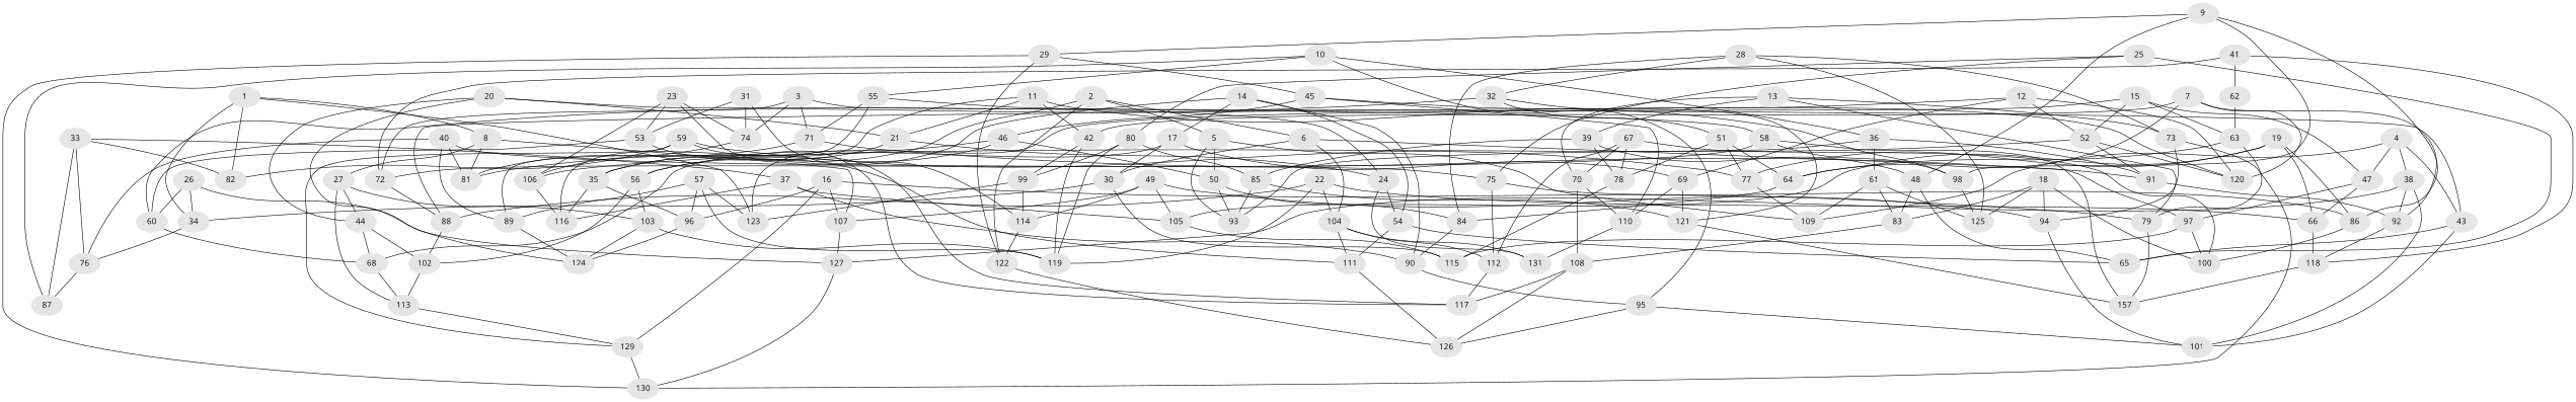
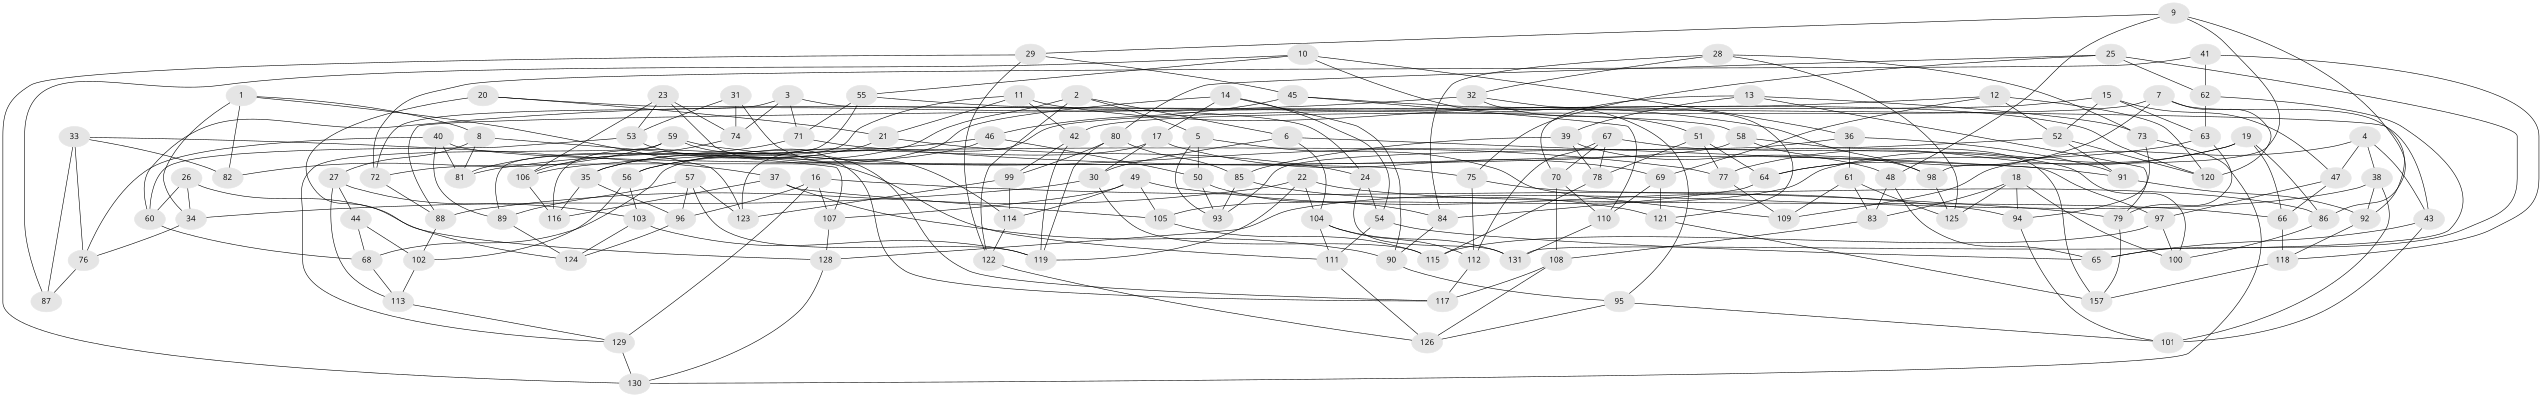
  graph {
    fontname="Open Sans"
    node [color=gray90 fontname="Open Sans" style=filled]
    edge [fontname="Open Sans"]
    1
    8
    34
    82
    123
    27
    81
    107
    76
    2
    5
    6
    35
    122
    109
    50
    93
    30
    97
    104
    116
    96
    126
    3
    43
    71
    72
    74
    65
    101
    91
    88
    106
    4
    38
    47
    92
-   128 [label=127]
+   128
    66
    84
    115
    100
    131
    111
    112
    7
    42
    64
    120
    119
    99
    118
    44
    103
    113
    9
    29
    48
    86
    98
    45
    130
    83
    125
    10
    36
    55
    87
    95
    61
    89
    58
    11
    21
    24
    12
    52
    69
    121
    110
    102
    13
    39
    70
    73
    79
    78
    85
    108
    94
    n91 [label=157]
    14
    17
    54
    56
    90
    68
    15
    63
    16
    129
    124
    18
    19
    77
    105
    20
    22
    23
    53
    117
    60
    25
    62
    75
    80
    26
    28
    32
    51
    46
    31
    114
    33
    37
    40
    41
    49
    57
    59
    67
    1 -- 8
    1 -- 34
    1 -- 82
    1 -- 123
    8 -- 27
    8 -- 81
    8 -- 107
    34 -- 76
    27 -- 44
    27 -- 103
    27 -- 113
    107 -- 128
    76 -- 87
    2 -- 5
    2 -- 6
    2 -- 35
    2 -- 122
    5 -- 109
    5 -- 50
    5 -- 93
    6 -- 30
    6 -- 97
    6 -- 104
    35 -- 116
    35 -- 96
    122 -- 126
    50 -- 93
    50 -- 84
    30 -- 34
    30 -- 115
    97 -- 115
    97 -- 100
    104 -- 131
    104 -- 111
    104 -- 112
    96 -- 124
    3 -- 43
    3 -- 71
    3 -- 72
    3 -- 74
    43 -- 65
    43 -- 101
    71 -- 81
    71 -- 91
    72 -- 88
    74 -- 106
    91 -- 92
    88 -- 102
    106 -- 116
    4 -- 109
    4 -- 43
    4 -- 38
    4 -- 47
    38 -- 101
    38 -- 92
    38 -- 128
    47 -- 97
    47 -- 66
    92 -- 118
    128 -- 130
    66 -- 118
    84 -- 90
    111 -- 126
    112 -- 117
    7 -- 92
    7 -- 42
    7 -- 64
    7 -- 120
    42 -- 119
    42 -- 99
    64 -- 84
    99 -- 123
    99 -- 114
    118 -- n91
    44 -- 102
    44 -- 68
    103 -- 119
    103 -- 124
    113 -- 129
    9 -- 29
    9 -- 48
    9 -- 86
    9 -- 98
    29 -- 122
    29 -- 45
    29 -- 130
    48 -- 65
    48 -- 83
    86 -- 100
    98 -- 125
    45 -- 120
    45 -- 110
    45 -- 46
    83 -- 108
    10 -- 36
    10 -- 55
    10 -- 87
    10 -- 95
    36 -- 93
    36 -- 91
    36 -- 61
    55 -- 71
    55 -- 89
    55 -- 58
    95 -- 126
    95 -- 101
    61 -- 109
    61 -- 83
    61 -- 125
    89 -- 124
    58 -- 72
    58 -- 98
    58 -- n91
    11 -- 116
    11 -- 42
    11 -- 98
    11 -- 21
    21 -- 35
    21 -- 24
    24 -- 131
    24 -- 54
    12 -- 88
    12 -- 120
    12 -- 52
    12 -- 69
    52 -- 91
    52 -- 106
    52 -- 120
    69 -- 121
    69 -- 110
    121 -- n91
    110 -- 131
    102 -- 113
    13 -- 39
    13 -- 70
    13 -- 73
    13 -- 79
    39 -- 48
    39 -- 78
    39 -- 85
    70 -- 110
    70 -- 108
    73 -- 130
    73 -- 94
    79 -- n91
    78 -- 115
    85 -- 93
    85 -- 121
    108 -- 126
    108 -- 117
    94 -- 101
    14 -- 17
    14 -- 54
    14 -- 56
    14 -- 90
    17 -- 30
    17 -- 69
    17 -- 68
    54 -- 65
    54 -- 111
    56 -- 103
    56 -- 102
    90 -- 95
    68 -- 113
    15 -- 123
    15 -- 47
    15 -- 52
    15 -- 63
    63 -- 64
    63 -- 79
    16 -- 107
    16 -- 96
    16 -- 79
    16 -- 129
    129 -- 130
    18 -- 100
    18 -- 83
    18 -- 125
    18 -- 94
    19 -- 66
    19 -- 86
    19 -- 77
    19 -- 105
    77 -- 109
    105 -- 115
-   20 -- 44
    20 -- 21
    20 -- 24
    20 -- 124
    22 -- 104
    22 -- 88
    22 -- 66
    22 -- 119
    23 -- 74
    23 -- 106
    23 -- 53
    23 -- 117
    53 -- 111
    53 -- 60
    60 -- 68
    25 -- 65
+   25 -- 62
    25 -- 75
    25 -- 80
+   62 -- 131
    62 -- 63
    75 -- 112
    75 -- 86
    80 -- 119
    80 -- 99
    80 -- 85
    26 -- 34
    26 -- 128
    26 -- 60
    28 -- 84
    28 -- 125
    28 -- 73
    28 -- 32
    32 -- 121
    32 -- 60
    32 -- 51
    51 -- 64
    51 -- 78
    51 -- 77
    46 -- 81
    46 -- 50
    46 -- 56
    31 -- 74
    31 -- 53
    31 -- 114
    114 -- 122
    33 -- 82
    33 -- 76
    33 -- 87
    33 -- 37
    37 -- 116
    37 -- 90
    37 -- 105
    40 -- 81
    40 -- 76
    40 -- 89
    40 -- 75
    41 -- 72
    41 -- 118
    41 -- 62
    49 -- 107
    49 -- 94
    49 -- 105
    49 -- 114
    57 -- 123
    57 -- 96
    57 -- 119
    57 -- 89
    59 -- 82
    59 -- 129
    59 -- 77
    59 -- 117
    67 -- 100
    67 -- 112
    67 -- 70
    67 -- 78
  }
